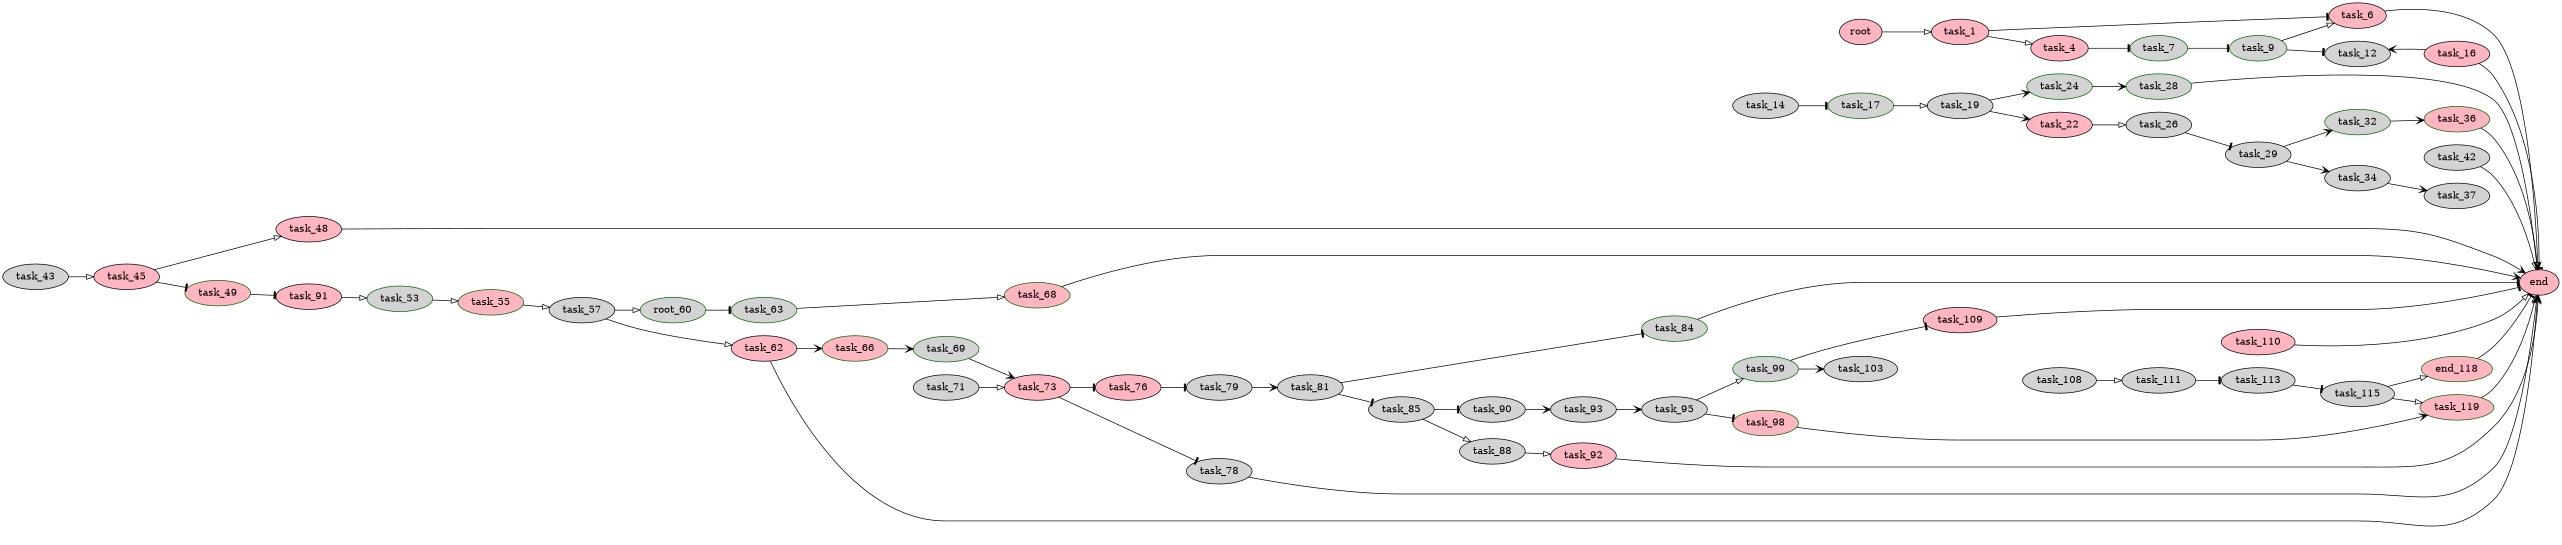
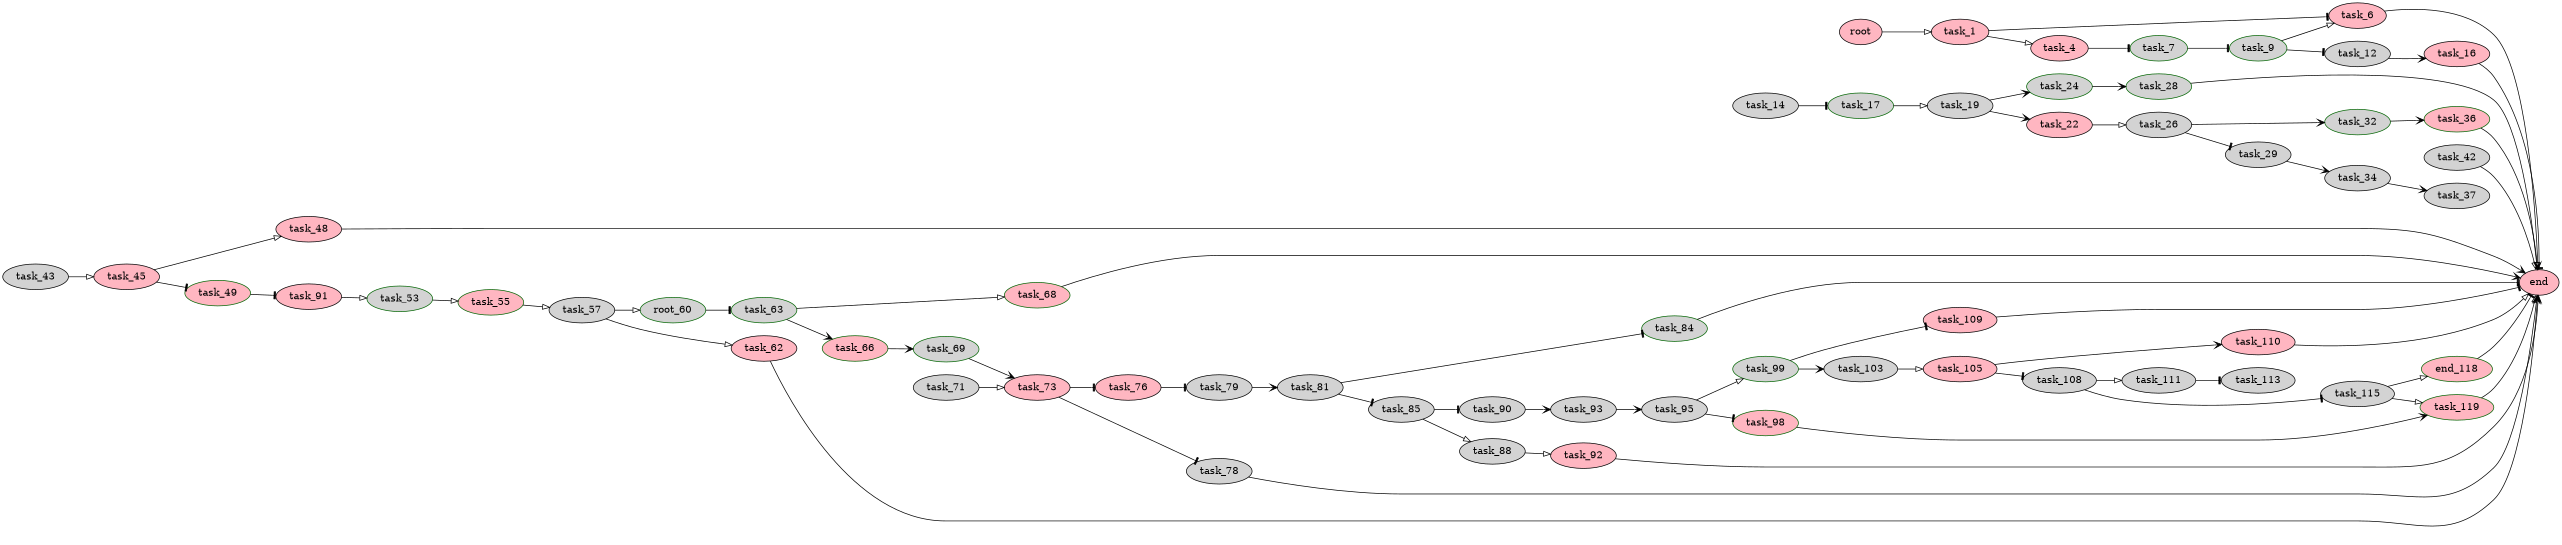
  digraph {
    rankdir=LR
    node [color=black fillcolor=lightgrey style=filled]
    edge [arrowhead=onormal]
    root [fillcolor=lightpink]
    task_1 [fillcolor=lightpink]
    task_4 [fillcolor=lightpink]
    task_6 [fillcolor=lightpink]
    task_7 [color=darkgreen]
    end [fillcolor=lightpink]
    task_9 [color=darkgreen]
    task_12
    task_16 [fillcolor=lightpink]
    task_17 [color=darkgreen]
    task_14
    task_19
    task_22 [fillcolor=lightpink]
    task_24 [color=darkgreen]
    task_26
    task_28 [color=darkgreen]
    task_29
    task_32 [color=darkgreen]
    task_34
    task_36 [color=darkgreen fillcolor=lightpink]
    task_37
    task_42
    task_45 [fillcolor=lightpink]
    task_43
    task_48 [fillcolor=lightpink]
    task_49 [color=darkgreen fillcolor=lightpink]
    n27 [fillcolor=lightpink label=task_91]
    task_53 [color=darkgreen]
    task_55 [color=darkgreen fillcolor=lightpink]
    task_57
    n31 [color=darkgreen label=root_60]
    task_62 [fillcolor=lightpink]
    task_63 [color=darkgreen]
    task_66 [color=darkgreen fillcolor=lightpink]
    task_68 [color=darkgreen fillcolor=lightpink]
    task_69 [color=darkgreen]
    task_73 [fillcolor=lightpink]
    task_71
    task_76 [fillcolor=lightpink]
    task_78
    task_79
    task_81
    task_84 [color=darkgreen]
    task_85
    task_88
    task_90
    task_92 [fillcolor=lightpink]
    task_93
    task_95
    task_98 [color=darkgreen fillcolor=lightpink]
    task_99 [color=darkgreen]
    task_119 [color=darkgreen fillcolor=lightpink]
    n53 [fillcolor=lightpink label=task_109]
    task_103
+   task_105 [fillcolor=lightpink]
    task_108
    task_110 [fillcolor=lightpink]
    task_111
    task_113
    task_115
    n61 [color=darkgreen fillcolor=lightpink label=end_118]
    root -> task_1
    task_1 -> task_4
    task_1 -> task_6 [arrowhead=tee]
    task_4 -> task_7 [arrowhead=tee]
    task_6 -> end [arrowhead=vee]
    task_7 -> task_9 [arrowhead=tee]
    task_9 -> task_6
    task_9 -> task_12 [arrowhead=tee]
-   task_16 -> task_12 [arrowhead=vee]
+   task_12 -> task_16 [arrowhead=vee]
    task_16 -> end [arrowhead=tee]
    task_17 -> task_19
    task_14 -> task_17 [arrowhead=tee]
    task_19 -> task_22 [arrowhead=vee]
    task_19 -> task_24 [arrowhead=vee]
    task_22 -> task_26
    task_24 -> task_28 [arrowhead=vee]
    task_26 -> task_29 [arrowhead=tee]
    task_28 -> end
-   task_29 -> task_32 [arrowhead=vee]
+   task_26 -> task_32 [arrowhead=vee]
    task_29 -> task_34 [arrowhead=vee]
    task_32 -> task_36 [arrowhead=vee]
    task_34 -> task_37 [arrowhead=vee]
    task_36 -> end
    task_42 -> end
    task_45 -> task_48
    task_45 -> task_49 [arrowhead=tee]
    task_43 -> task_45
    task_48 -> end [arrowhead=vee]
    task_49 -> n27 [arrowhead=tee]
    n27 -> task_53
    task_53 -> task_55
    task_55 -> task_57
    task_57 -> n31
    task_57 -> task_62
    n31 -> task_63 [arrowhead=tee]
    task_62 -> end [arrowhead=vee]
-   task_62 -> task_66 [arrowhead=vee]
+   task_63 -> task_66 [arrowhead=vee]
    task_63 -> task_68
    task_66 -> task_69 [arrowhead=vee]
    task_68 -> end [arrowhead=vee]
    task_69 -> task_73 [arrowhead=vee]
    task_73 -> task_76 [arrowhead=tee]
    task_73 -> task_78 [arrowhead=tee]
    task_71 -> task_73
    task_76 -> task_79 [arrowhead=tee]
    task_78 -> end [arrowhead=vee]
    task_79 -> task_81 [arrowhead=vee]
    task_81 -> task_84 [arrowhead=tee]
    task_81 -> task_85 [arrowhead=tee]
    task_84 -> end [arrowhead=tee]
    task_85 -> task_88
    task_85 -> task_90 [arrowhead=tee]
    task_88 -> task_92
    task_90 -> task_93 [arrowhead=vee]
    task_92 -> end [arrowhead=vee]
    task_93 -> task_95 [arrowhead=vee]
    task_95 -> task_98 [arrowhead=tee]
    task_95 -> task_99
    task_98 -> task_119 [arrowhead=vee]
    task_99 -> n53 [arrowhead=tee]
    task_99 -> task_103 [arrowhead=vee]
    task_119 -> end
    n53 -> end [arrowhead=tee]
+   task_103 -> task_105
+   task_105 -> task_108 [arrowhead=tee]
+   task_105 -> task_110 [arrowhead=vee]
    task_108 -> task_111
    task_110 -> end
    task_111 -> task_113 [arrowhead=tee]
-   task_113 -> task_115 [arrowhead=tee]
+   task_108 -> task_115 [arrowhead=tee]
    task_115 -> task_119
    task_115 -> n61
    n61 -> end [arrowhead=tee]
  }
